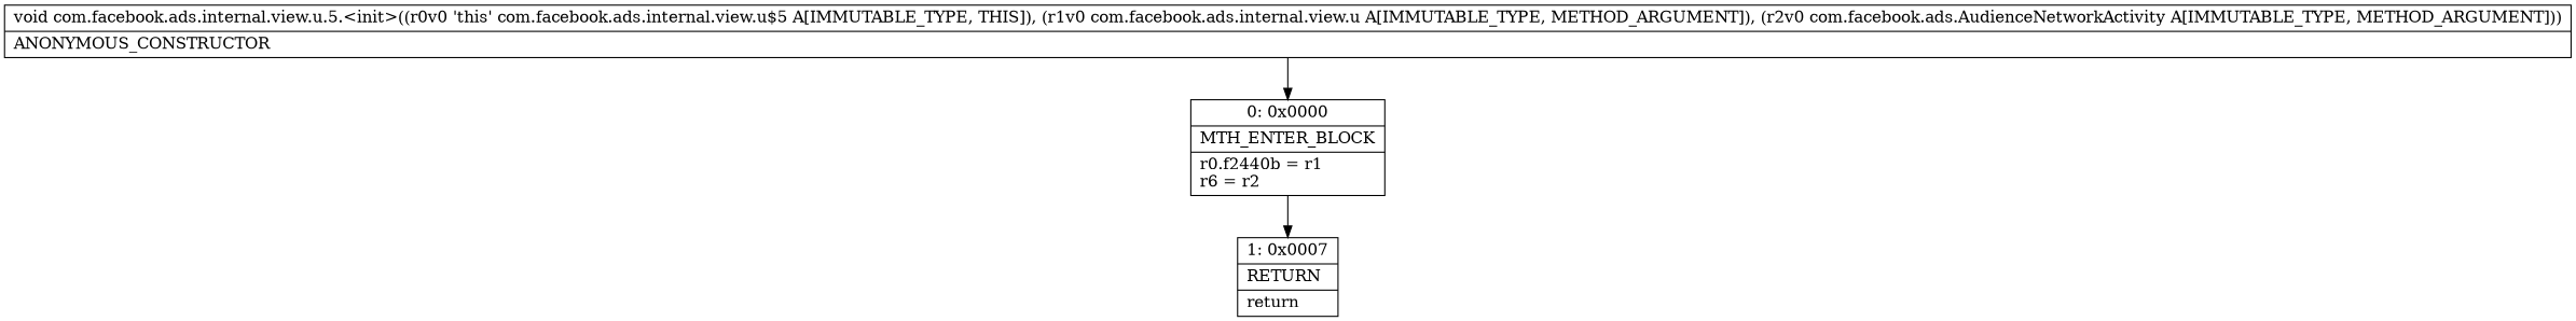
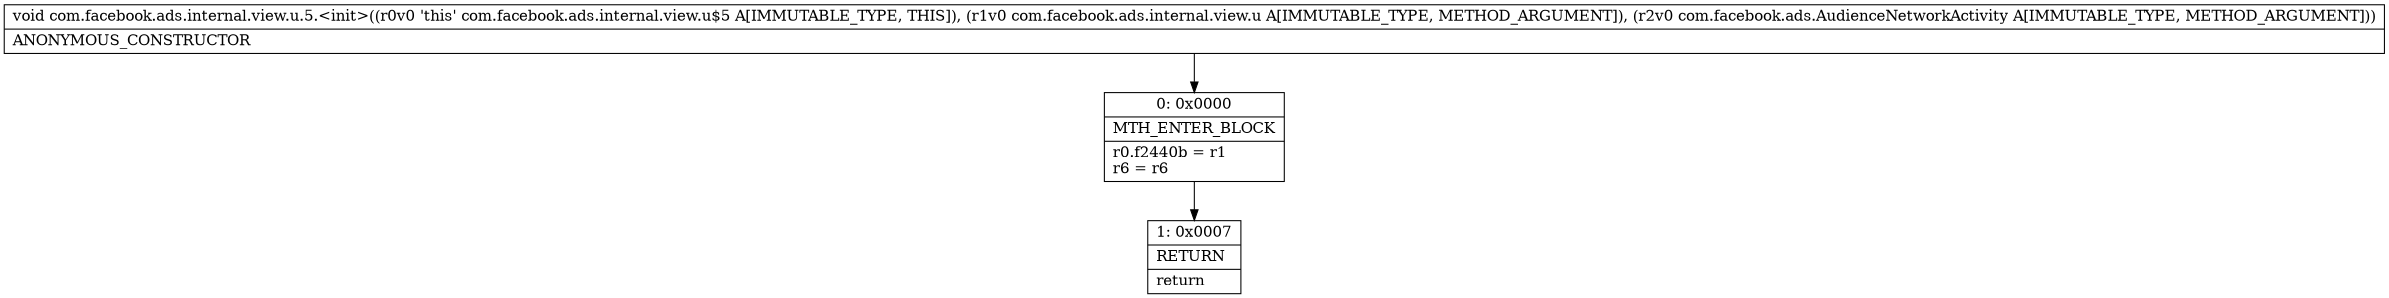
  digraph {
    node [shape=record]
-   n1 [label="{0\:\ 0x0000|MTH_ENTER_BLOCK\l|r0.f2440b = r1\lr6 = r2\l}"]
+   n1 [label="{0\:\ 0x0000|MTH_ENTER_BLOCK\l|r0.f2440b = r1\lr6 = r6\l}"]
    n2 [label="{1\:\ 0x0007|RETURN\l|return\l}"]
    n3 [label="{void com.facebook.ads.internal.view.u.5.\<init\>((r0v0 'this' com.facebook.ads.internal.view.u$5 A[IMMUTABLE_TYPE, THIS]), (r1v0 com.facebook.ads.internal.view.u A[IMMUTABLE_TYPE, METHOD_ARGUMENT]), (r2v0 com.facebook.ads.AudienceNetworkActivity A[IMMUTABLE_TYPE, METHOD_ARGUMENT]))  | ANONYMOUS_CONSTRUCTOR\l}"]
    n1 -> n2
    n3 -> n1
  }
